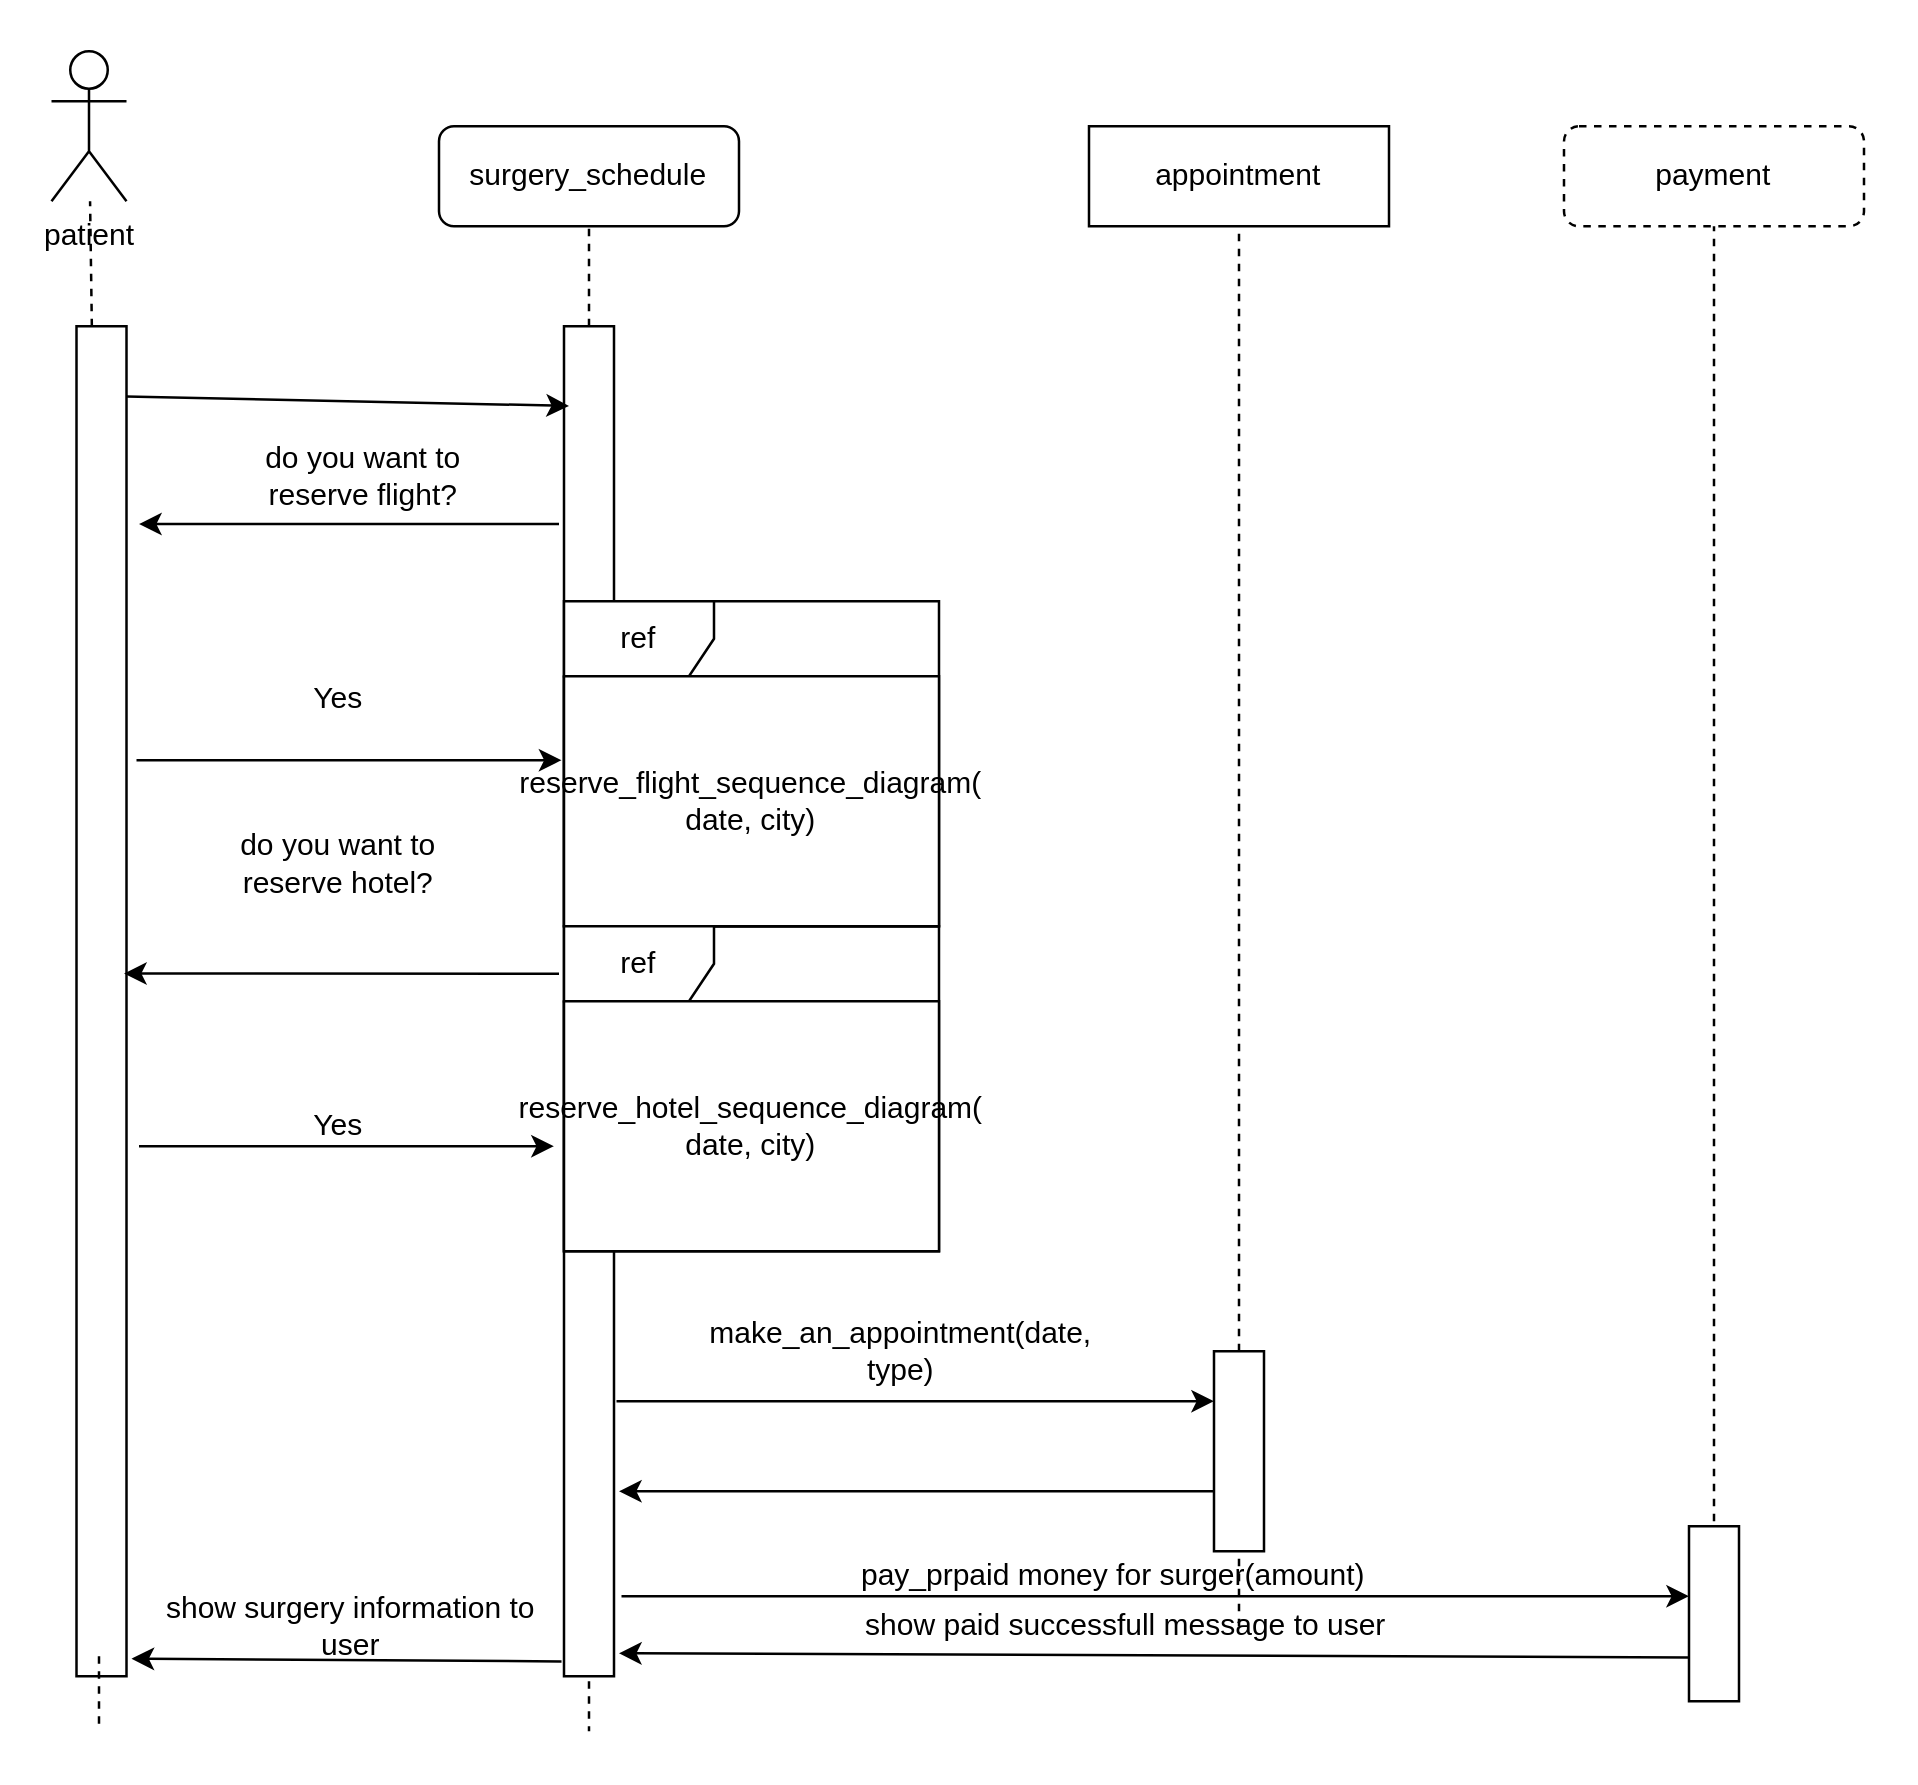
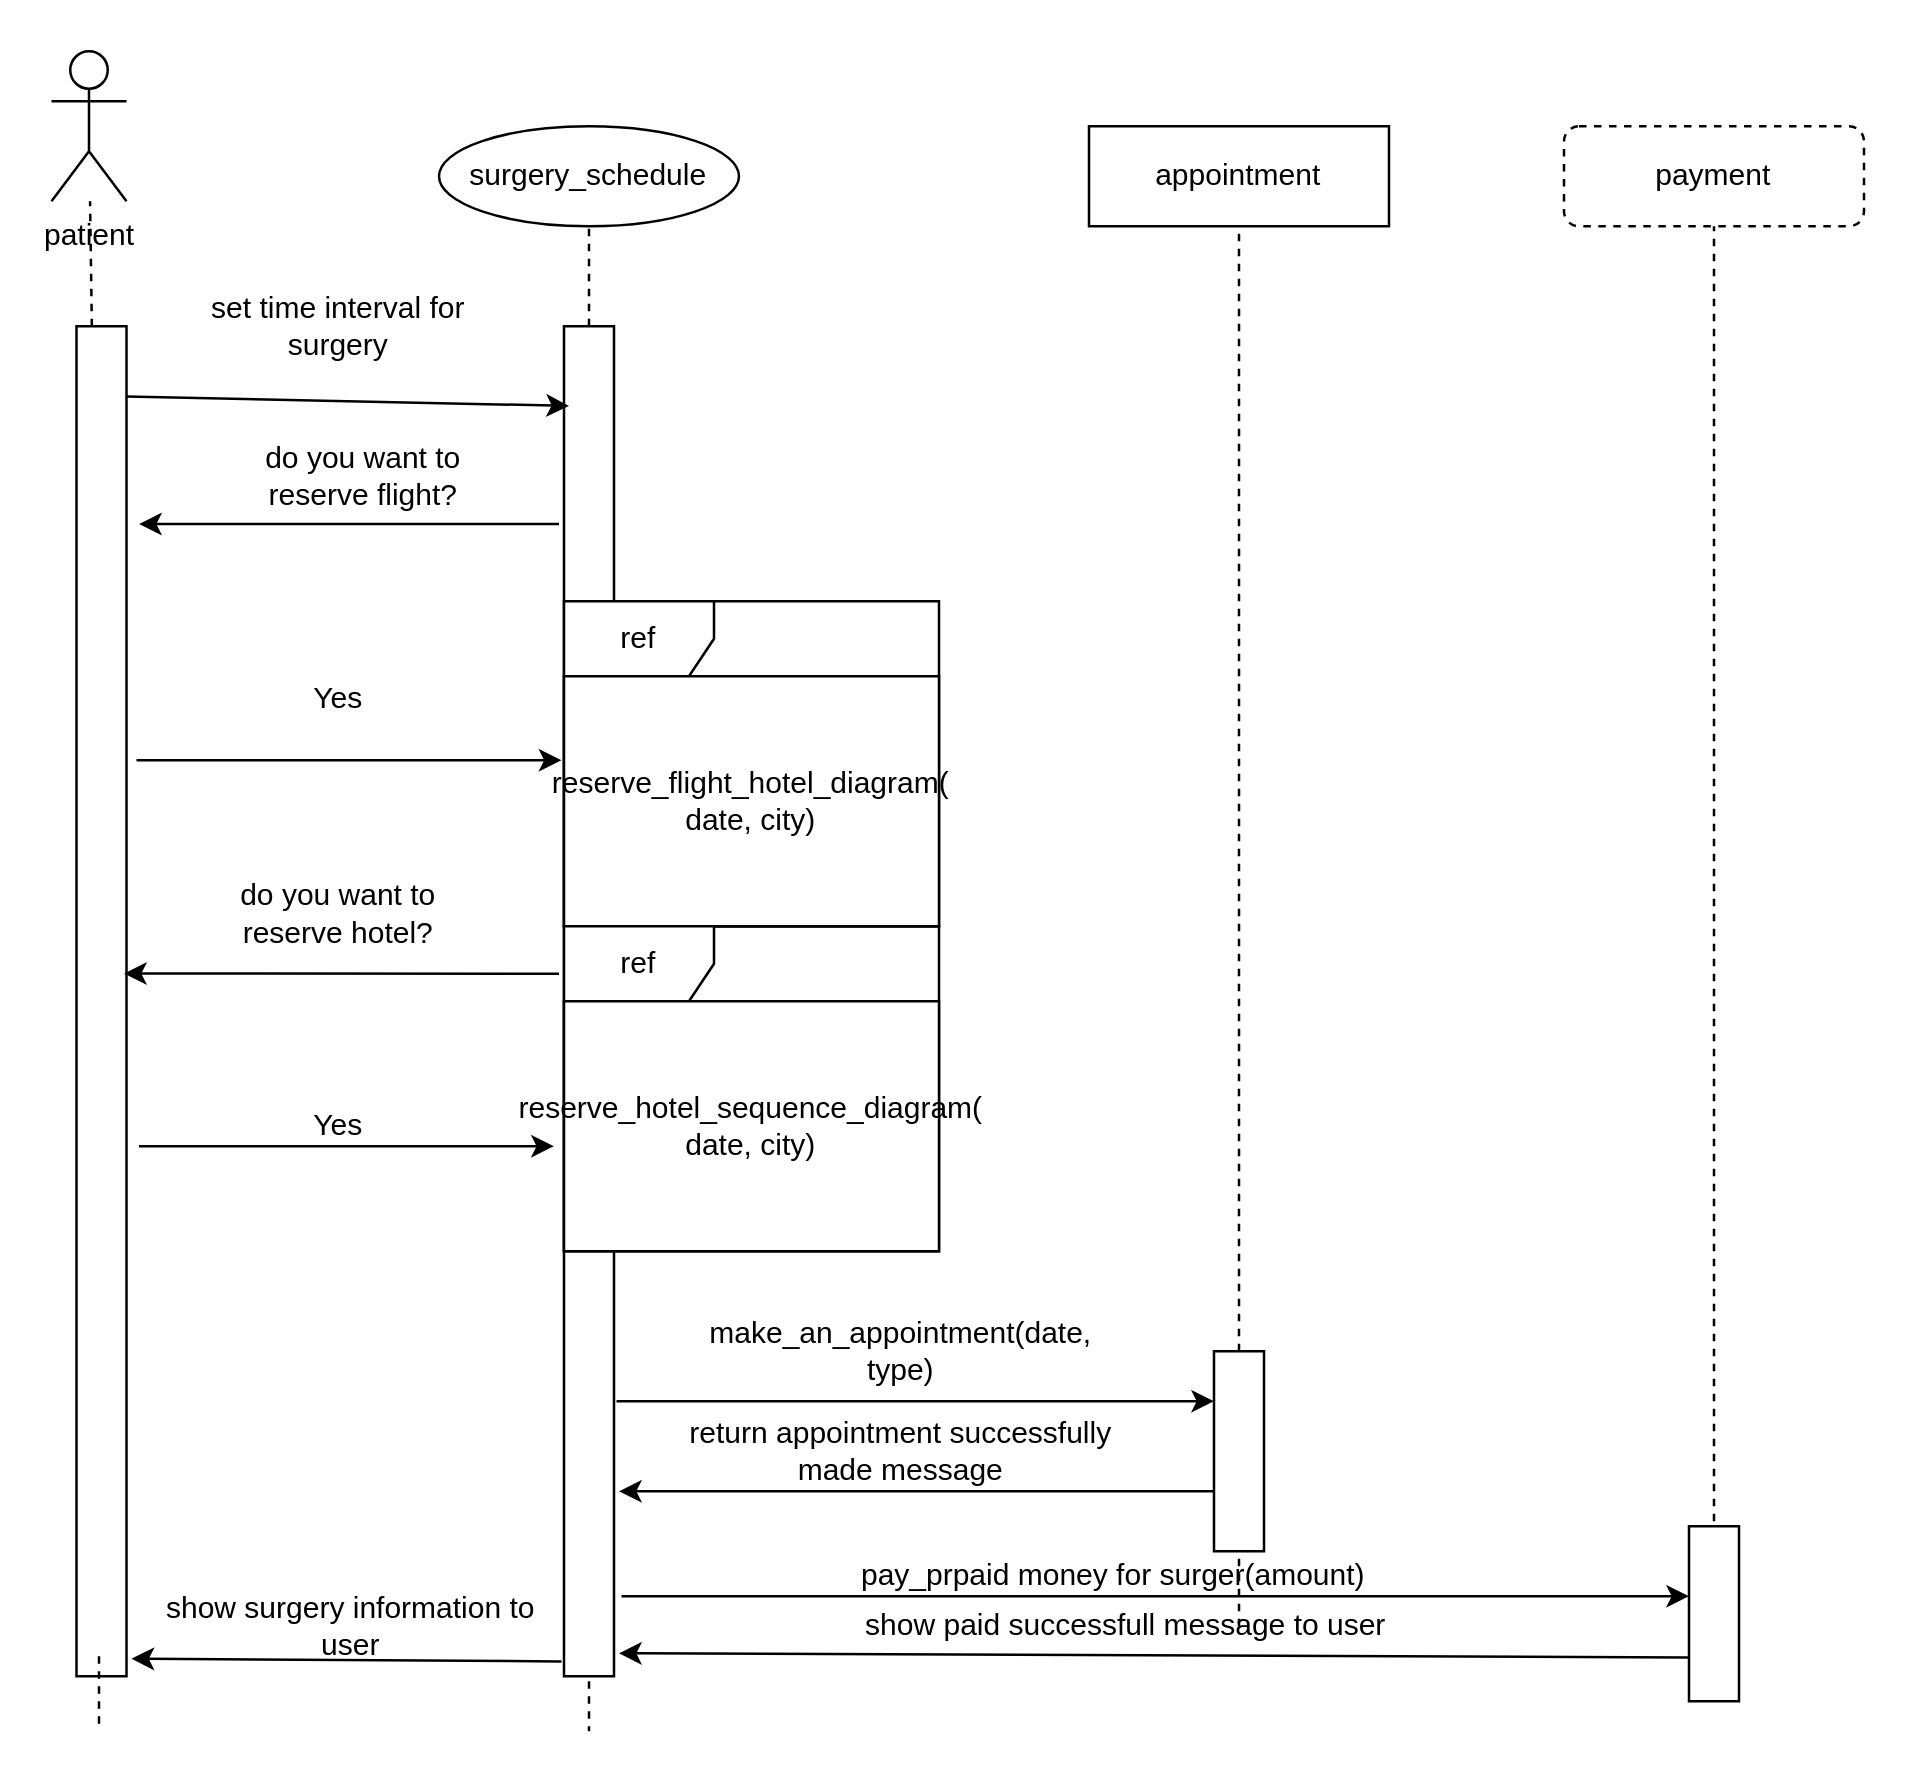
  <mxCell id="0" />
  <mxCell id="1" parent="0" />
  <mxCell id="2" value="patient" style="shape=umlActor;verticalLabelPosition=bottom;labelBackgroundColor=#ffffff;verticalAlign=top;html=1;outlineConnect=0;" vertex="1" parent="1"><mxGeometry x="20" y="20" width="30" height="60" as="geometry" /></mxCell>
  <mxCell id="3" value="" style="endArrow=none;dashed=1;html=1;" edge="1" parent="1" source="4" target="2"><mxGeometry width="50" height="50" relative="1" as="geometry"><mxPoint x="39" y="450" as="sourcePoint" /><mxPoint x="85" y="160" as="targetPoint" /></mxGeometry></mxCell>
  <mxCell id="4" value="" style="rounded=0;whiteSpace=wrap;html=1;" vertex="1" parent="1"><mxGeometry x="30" y="130" width="20" height="540" as="geometry" /></mxCell>
  <mxCell id="5" value="" style="endArrow=none;dashed=1;html=1;" edge="1" parent="1"><mxGeometry width="50" height="50" relative="1" as="geometry"><mxPoint x="39" y="662" as="sourcePoint" /><mxPoint x="39" y="690" as="targetPoint" /></mxGeometry></mxCell>
- <mxCell id="6" value="surgery_schedule" style="rounded=1;whiteSpace=wrap;html=1;" vertex="1" parent="1"><mxGeometry x="175" y="50" width="120" height="40" as="geometry" /></mxCell>
+ <mxCell id="6" value="surgery_schedule" style="ellipse;whiteSpace=wrap;html=1;" vertex="1" parent="1"><mxGeometry x="175" y="50" width="120" height="40" as="geometry" /></mxCell>
  <mxCell id="7" value="" style="endArrow=none;dashed=1;html=1;entryX=0.5;entryY=1;entryDx=0;entryDy=0;" edge="1" parent="1" source="8" target="6"><mxGeometry width="50" height="50" relative="1" as="geometry"><mxPoint x="235" y="450" as="sourcePoint" /><mxPoint x="245" y="150" as="targetPoint" /></mxGeometry></mxCell>
  <mxCell id="8" value="" style="rounded=0;whiteSpace=wrap;html=1;" vertex="1" parent="1"><mxGeometry x="225" y="130" width="20" height="540" as="geometry" /></mxCell>
  <mxCell id="9" value="" style="endArrow=none;dashed=1;html=1;entryX=0.5;entryY=1;entryDx=0;entryDy=0;" edge="1" parent="1"><mxGeometry width="50" height="50" relative="1" as="geometry"><mxPoint x="235" y="672" as="sourcePoint" /><mxPoint x="235" y="692" as="targetPoint" /></mxGeometry></mxCell>
  <mxCell id="10" value="" style="endArrow=classic;html=1;exitX=1;exitY=0.052;exitDx=0;exitDy=0;exitPerimeter=0;entryX=0.1;entryY=0.059;entryDx=0;entryDy=0;entryPerimeter=0;" edge="1" parent="1" source="4" target="8"><mxGeometry width="50" height="50" relative="1" as="geometry"><mxPoint x="135" y="230" as="sourcePoint" /><mxPoint x="185" y="180" as="targetPoint" /></mxGeometry></mxCell>
+ <mxCell id="11" value="set time interval for surgery" style="text;html=1;strokeColor=none;fillColor=none;align=center;verticalAlign=middle;whiteSpace=wrap;rounded=0;" vertex="1" parent="1"><mxGeometry x="75" y="120" width="120" height="20" as="geometry" /></mxCell>
  <mxCell id="12" value="" style="endArrow=classic;html=1;exitX=-0.1;exitY=0.197;exitDx=0;exitDy=0;exitPerimeter=0;entryX=1.25;entryY=0.197;entryDx=0;entryDy=0;entryPerimeter=0;" edge="1" parent="1"><mxGeometry width="50" height="50" relative="1" as="geometry"><mxPoint x="223" y="209.13" as="sourcePoint" /><mxPoint x="55" y="209.13" as="targetPoint" /></mxGeometry></mxCell>
  <mxCell id="13" value="do you want to reserve flight?" style="text;html=1;strokeColor=none;fillColor=none;align=center;verticalAlign=middle;whiteSpace=wrap;rounded=0;" vertex="1" parent="1"><mxGeometry x="85" y="180" width="120" height="20" as="geometry" /></mxCell>
  <mxCell id="14" value="" style="endArrow=classic;html=1;exitX=1.15;exitY=0.445;exitDx=0;exitDy=0;exitPerimeter=0;entryX=-0.1;entryY=0.445;entryDx=0;entryDy=0;entryPerimeter=0;" edge="1" parent="1"><mxGeometry width="50" height="50" relative="1" as="geometry"><mxPoint x="54" y="303.6" as="sourcePoint" /><mxPoint x="224" y="303.6" as="targetPoint" /></mxGeometry></mxCell>
  <mxCell id="15" value="Yes" style="text;html=1;strokeColor=none;fillColor=none;align=center;verticalAlign=middle;whiteSpace=wrap;rounded=0;" vertex="1" parent="1"><mxGeometry x="115" y="269" width="40" height="20" as="geometry" /></mxCell>
  <mxCell id="16" value="ref" style="shape=umlFrame;whiteSpace=wrap;html=1;" vertex="1" parent="1"><mxGeometry x="225" y="240" width="150" height="130" as="geometry" /></mxCell>
- <mxCell id="17" value="reserve_flight_sequence_diagram( date, city)" style="rounded=0;whiteSpace=wrap;html=1;" vertex="1" parent="1"><mxGeometry x="225" y="270" width="150" height="100" as="geometry" /></mxCell>
+ <mxCell id="17" value="reserve_flight_hotel_diagram( date, city)" style="rounded=0;whiteSpace=wrap;html=1;" vertex="1" parent="1"><mxGeometry x="225" y="270" width="150" height="100" as="geometry" /></mxCell>
  <mxCell id="18" value="" style="endArrow=classic;html=1;entryX=0.95;entryY=0.879;entryDx=0;entryDy=0;entryPerimeter=0;" edge="1" parent="1"><mxGeometry width="50" height="50" relative="1" as="geometry"><mxPoint x="223" y="389" as="sourcePoint" /><mxPoint x="49" y="388.92" as="targetPoint" /></mxGeometry></mxCell>
- <mxCell id="19" value="do you want to reserve hotel?" style="text;html=1;strokeColor=none;fillColor=none;align=center;verticalAlign=middle;whiteSpace=wrap;rounded=0;" vertex="1" parent="1"><mxGeometry x="80" y="335" width="110" height="20" as="geometry" /></mxCell>
+ <mxCell id="19" value="do you want to reserve hotel?" style="text;html=1;strokeColor=none;fillColor=none;align=center;verticalAlign=middle;whiteSpace=wrap;rounded=0;" vertex="1" parent="1"><mxGeometry x="80" y="355" width="110" height="20" as="geometry" /></mxCell>
  <mxCell id="20" value="ref" style="shape=umlFrame;whiteSpace=wrap;html=1;" vertex="1" parent="1"><mxGeometry x="225" y="370" width="150" height="130" as="geometry" /></mxCell>
  <mxCell id="21" value="reserve_hotel_sequence_diagram( date, city)" style="rounded=0;whiteSpace=wrap;html=1;" vertex="1" parent="1"><mxGeometry x="225" y="400" width="150" height="100" as="geometry" /></mxCell>
  <mxCell id="22" value="" style="endArrow=classic;html=1;entryX=-0.027;entryY=0.58;entryDx=0;entryDy=0;entryPerimeter=0;" edge="1" parent="1" target="21"><mxGeometry width="50" height="50" relative="1" as="geometry"><mxPoint x="55" y="458" as="sourcePoint" /><mxPoint x="185" y="480" as="targetPoint" /></mxGeometry></mxCell>
  <mxCell id="23" value="Yes" style="text;html=1;strokeColor=none;fillColor=none;align=center;verticalAlign=middle;whiteSpace=wrap;rounded=0;" vertex="1" parent="1"><mxGeometry x="115" y="440" width="40" height="20" as="geometry" /></mxCell>
  <mxCell id="24" value="appointment" style="whiteSpace=wrap;html=1;rounded=0;" vertex="1" parent="1"><mxGeometry x="435" y="50" width="120" height="40" as="geometry" /></mxCell>
  <mxCell id="25" value="" style="endArrow=none;dashed=1;html=1;entryX=0.5;entryY=1;entryDx=0;entryDy=0;" edge="1" parent="1" source="26" target="24"><mxGeometry width="50" height="50" relative="1" as="geometry"><mxPoint x="495" y="650" as="sourcePoint" /><mxPoint x="515" y="300" as="targetPoint" /></mxGeometry></mxCell>
  <mxCell id="26" value="" style="rounded=0;whiteSpace=wrap;html=1;" vertex="1" parent="1"><mxGeometry x="485" y="540" width="20" height="80" as="geometry" /></mxCell>
  <mxCell id="27" value="" style="endArrow=none;dashed=1;html=1;entryX=0.5;entryY=1;entryDx=0;entryDy=0;" edge="1" parent="1" target="26"><mxGeometry width="50" height="50" relative="1" as="geometry"><mxPoint x="495" y="650" as="sourcePoint" /><mxPoint x="495" y="90" as="targetPoint" /></mxGeometry></mxCell>
  <mxCell id="28" value="" style="endArrow=classic;html=1;entryX=0;entryY=0.25;entryDx=0;entryDy=0;" edge="1" parent="1" target="26"><mxGeometry width="50" height="50" relative="1" as="geometry"><mxPoint x="246" y="560" as="sourcePoint" /><mxPoint x="415" y="570" as="targetPoint" /></mxGeometry></mxCell>
  <mxCell id="29" value="make_an_appointment(date, type)" style="text;html=1;strokeColor=none;fillColor=none;align=center;verticalAlign=middle;whiteSpace=wrap;rounded=0;" vertex="1" parent="1"><mxGeometry x="305" y="530" width="110" height="20" as="geometry" /></mxCell>
  <mxCell id="30" value="" style="endArrow=classic;html=1;" edge="1" parent="1"><mxGeometry width="50" height="50" relative="1" as="geometry"><mxPoint x="485" y="596" as="sourcePoint" /><mxPoint x="247" y="596" as="targetPoint" /></mxGeometry></mxCell>
+ <mxCell id="31" value="return appointment successfully made message" style="text;html=1;strokeColor=none;fillColor=none;align=center;verticalAlign=middle;whiteSpace=wrap;rounded=0;" vertex="1" parent="1"><mxGeometry x="265" y="570" width="190" height="20" as="geometry" /></mxCell>
  <mxCell id="32" value="payment" style="rounded=1;whiteSpace=wrap;html=1;dashed=1;" vertex="1" parent="1"><mxGeometry x="625" y="50" width="120" height="40" as="geometry" /></mxCell>
  <mxCell id="33" value="" style="endArrow=none;dashed=1;html=1;entryX=0.5;entryY=1;entryDx=0;entryDy=0;" edge="1" parent="1" target="32"><mxGeometry width="50" height="50" relative="1" as="geometry"><mxPoint x="685" y="650" as="sourcePoint" /><mxPoint x="675" y="330" as="targetPoint" /></mxGeometry></mxCell>
  <mxCell id="34" value="" style="rounded=0;whiteSpace=wrap;html=1;" vertex="1" parent="1"><mxGeometry x="675" y="610" width="20" height="70" as="geometry" /></mxCell>
  <mxCell id="35" value="" style="endArrow=classic;html=1;entryX=0;entryY=0.4;entryDx=0;entryDy=0;entryPerimeter=0;" edge="1" parent="1" target="34"><mxGeometry width="50" height="50" relative="1" as="geometry"><mxPoint x="248" y="638" as="sourcePoint" /><mxPoint x="365" y="620" as="targetPoint" /></mxGeometry></mxCell>
  <mxCell id="36" value="pay_prpaid money for surger(amount)" style="text;html=1;strokeColor=none;fillColor=none;align=center;verticalAlign=middle;whiteSpace=wrap;rounded=0;" vertex="1" parent="1"><mxGeometry x="335" y="620" width="220" height="20" as="geometry" /></mxCell>
  <mxCell id="37" value="" style="endArrow=classic;html=1;exitX=0;exitY=0.75;exitDx=0;exitDy=0;entryX=1.1;entryY=0.983;entryDx=0;entryDy=0;entryPerimeter=0;" edge="1" parent="1" source="34" target="8"><mxGeometry width="50" height="50" relative="1" as="geometry"><mxPoint x="535" y="730" as="sourcePoint" /><mxPoint x="585" y="680" as="targetPoint" /></mxGeometry></mxCell>
  <mxCell id="38" value="show paid successfull message to user" style="text;html=1;strokeColor=none;fillColor=none;align=center;verticalAlign=middle;whiteSpace=wrap;rounded=0;" vertex="1" parent="1"><mxGeometry x="325" y="640" width="250" height="20" as="geometry" /></mxCell>
  <mxCell id="39" value="" style="endArrow=classic;html=1;exitX=-0.05;exitY=0.989;exitDx=0;exitDy=0;exitPerimeter=0;entryX=1.1;entryY=0.987;entryDx=0;entryDy=0;entryPerimeter=0;" edge="1" parent="1" source="8" target="4"><mxGeometry width="50" height="50" relative="1" as="geometry"><mxPoint x="105" y="660" as="sourcePoint" /><mxPoint x="155" y="610" as="targetPoint" /></mxGeometry></mxCell>
  <mxCell id="40" value="show surgery information to user" style="text;html=1;strokeColor=none;fillColor=none;align=center;verticalAlign=middle;whiteSpace=wrap;rounded=0;" vertex="1" parent="1"><mxGeometry x="55" y="640" width="170" height="20" as="geometry" /></mxCell>
